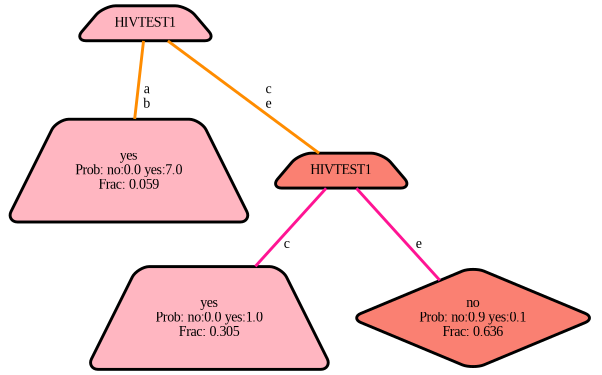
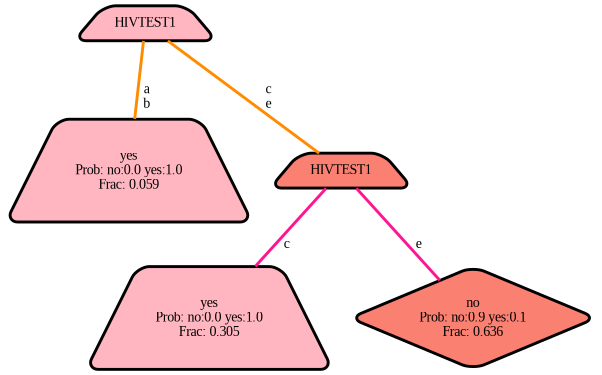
  graph {
    ranksep="0 equally"
    splines=straight
    fontname="Liberation Serif"
    node [color=black fillcolor=lightpink fontcolor=black fontname="Liberation Serif" penwidth=3 shape=trapezium style="filled, rounded"]
    edge [color=darkorange fontname="Liberation Serif" penwidth=3]
-   n1 [label="yes\nProb: no:0.0 yes:7.0\nFrac: 0.059"]
+   n1 [label="yes\nProb: no:0.0 yes:1.0\nFrac: 0.059"]
    n2 [label=HIVTEST1]
    n3 [fillcolor=salmon label=HIVTEST1]
    n4 [label="yes\nProb: no:0.0 yes:1.0\nFrac: 0.305"]
    n5 [fillcolor=salmon label="no\nProb: no:0.9 yes:0.1\nFrac: 0.636" shape=diamond]
    subgraph sub_1 {
      rank=same
    }
    n2 -- n1 [label=" a\n b"]
    n2 -- n3 [label=" c\n e"]
    n3 -- n4 [color=deeppink label=" c"]
    n3 -- n5 [color=deeppink label=" e"]
  }
